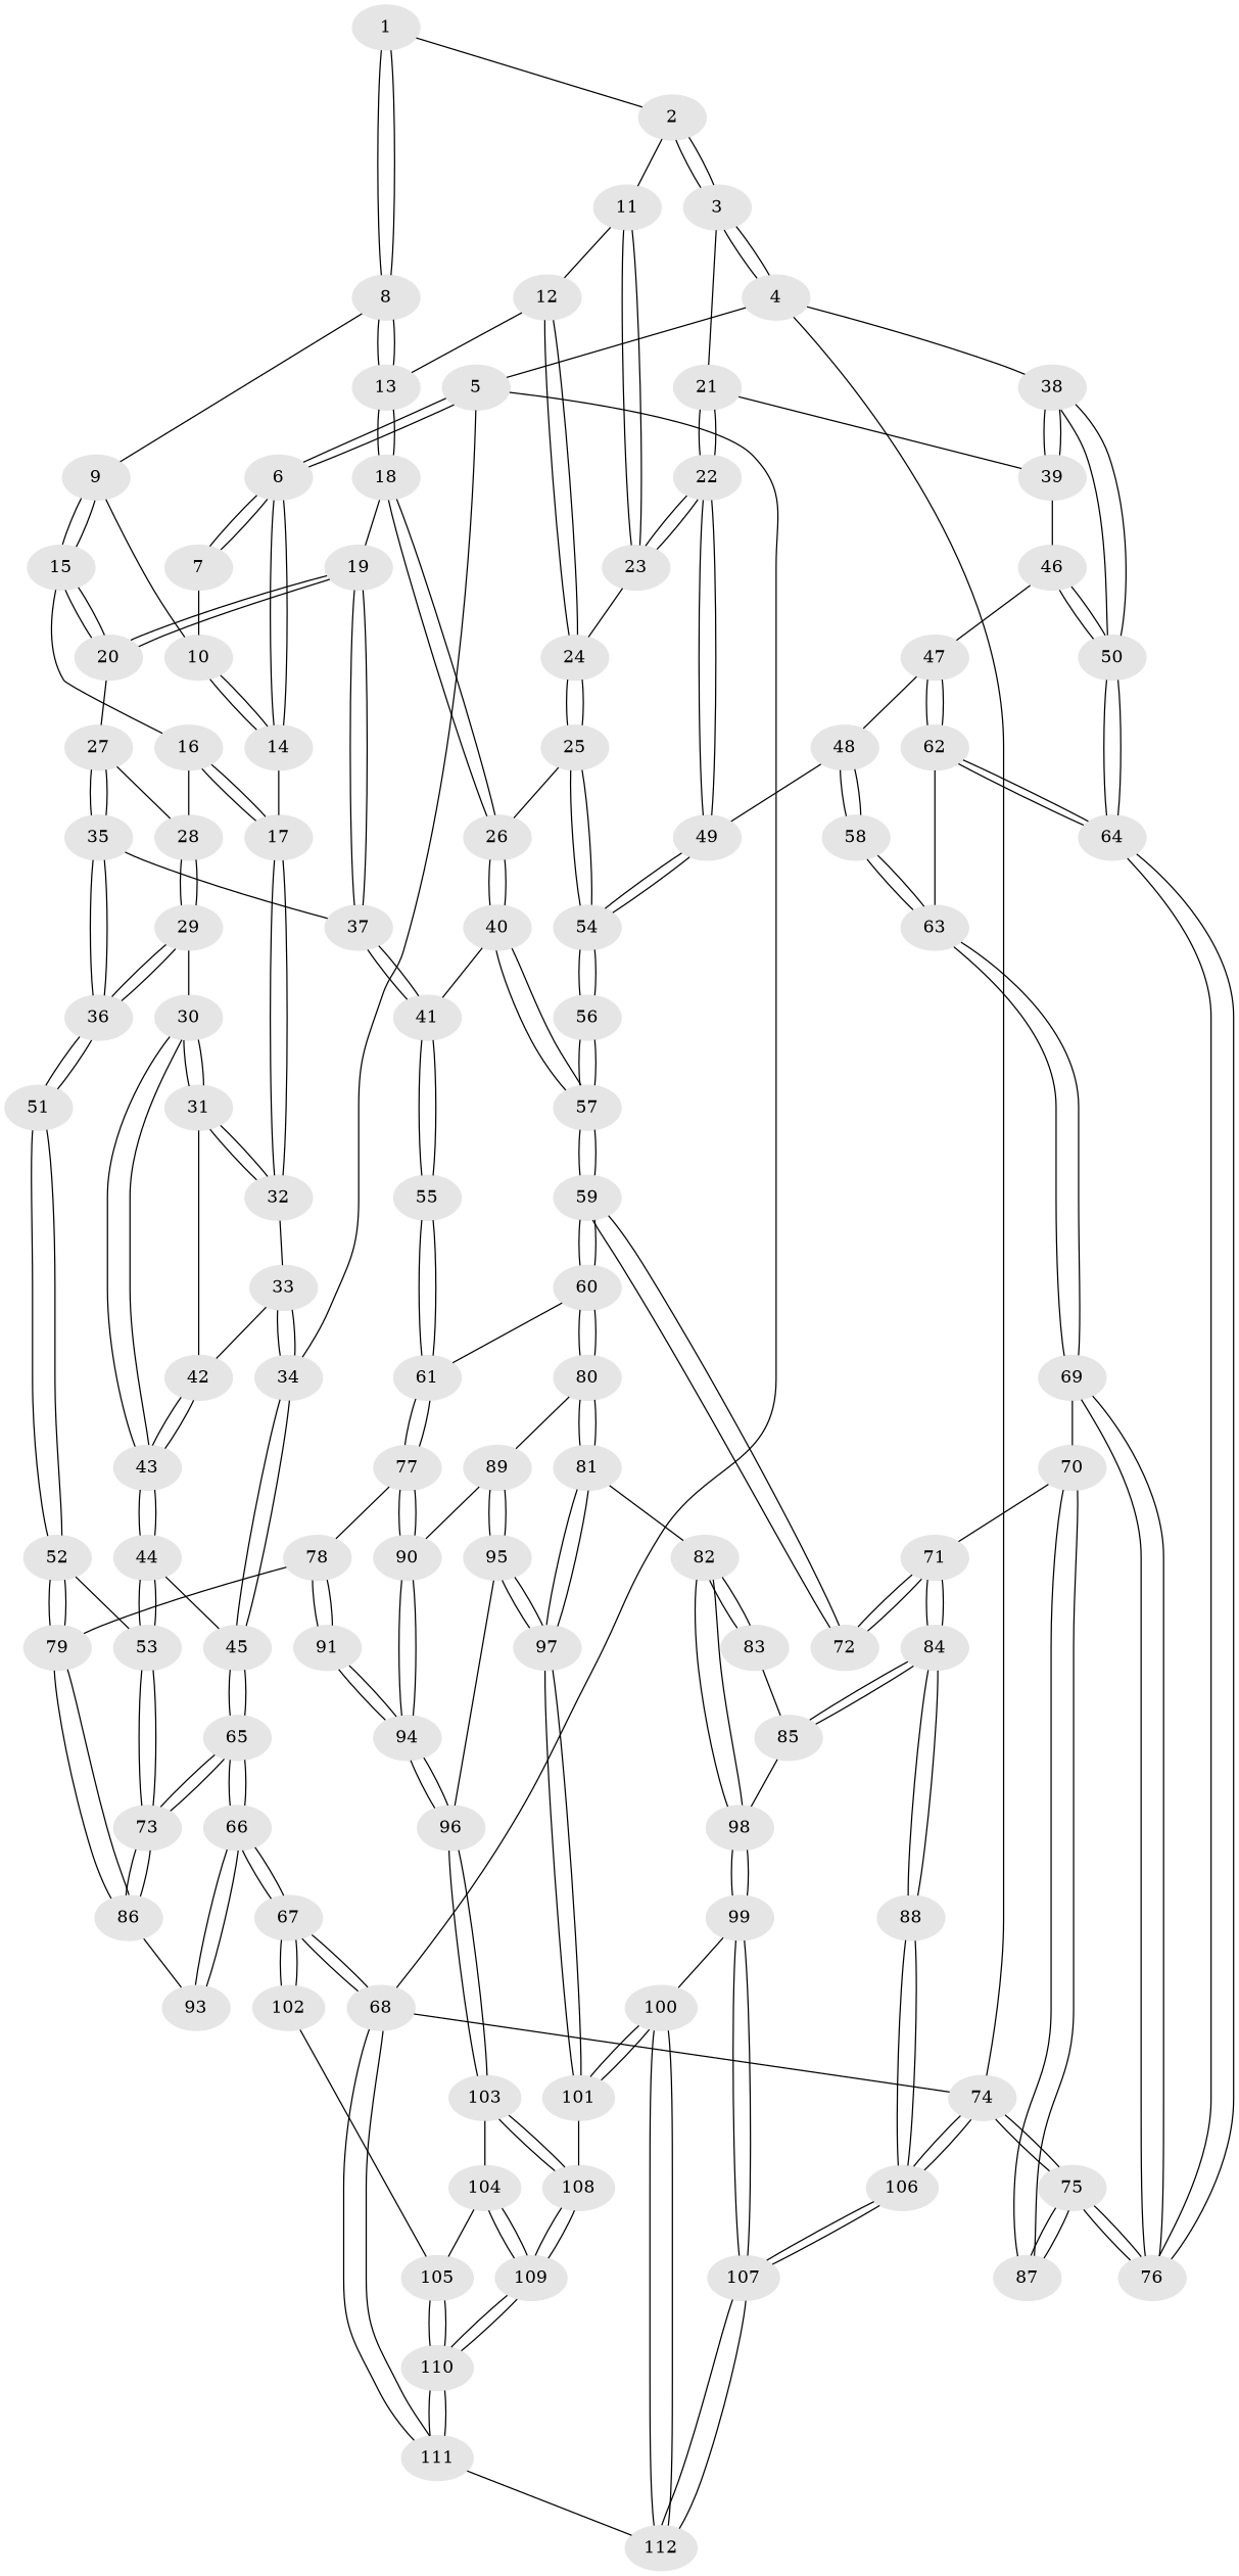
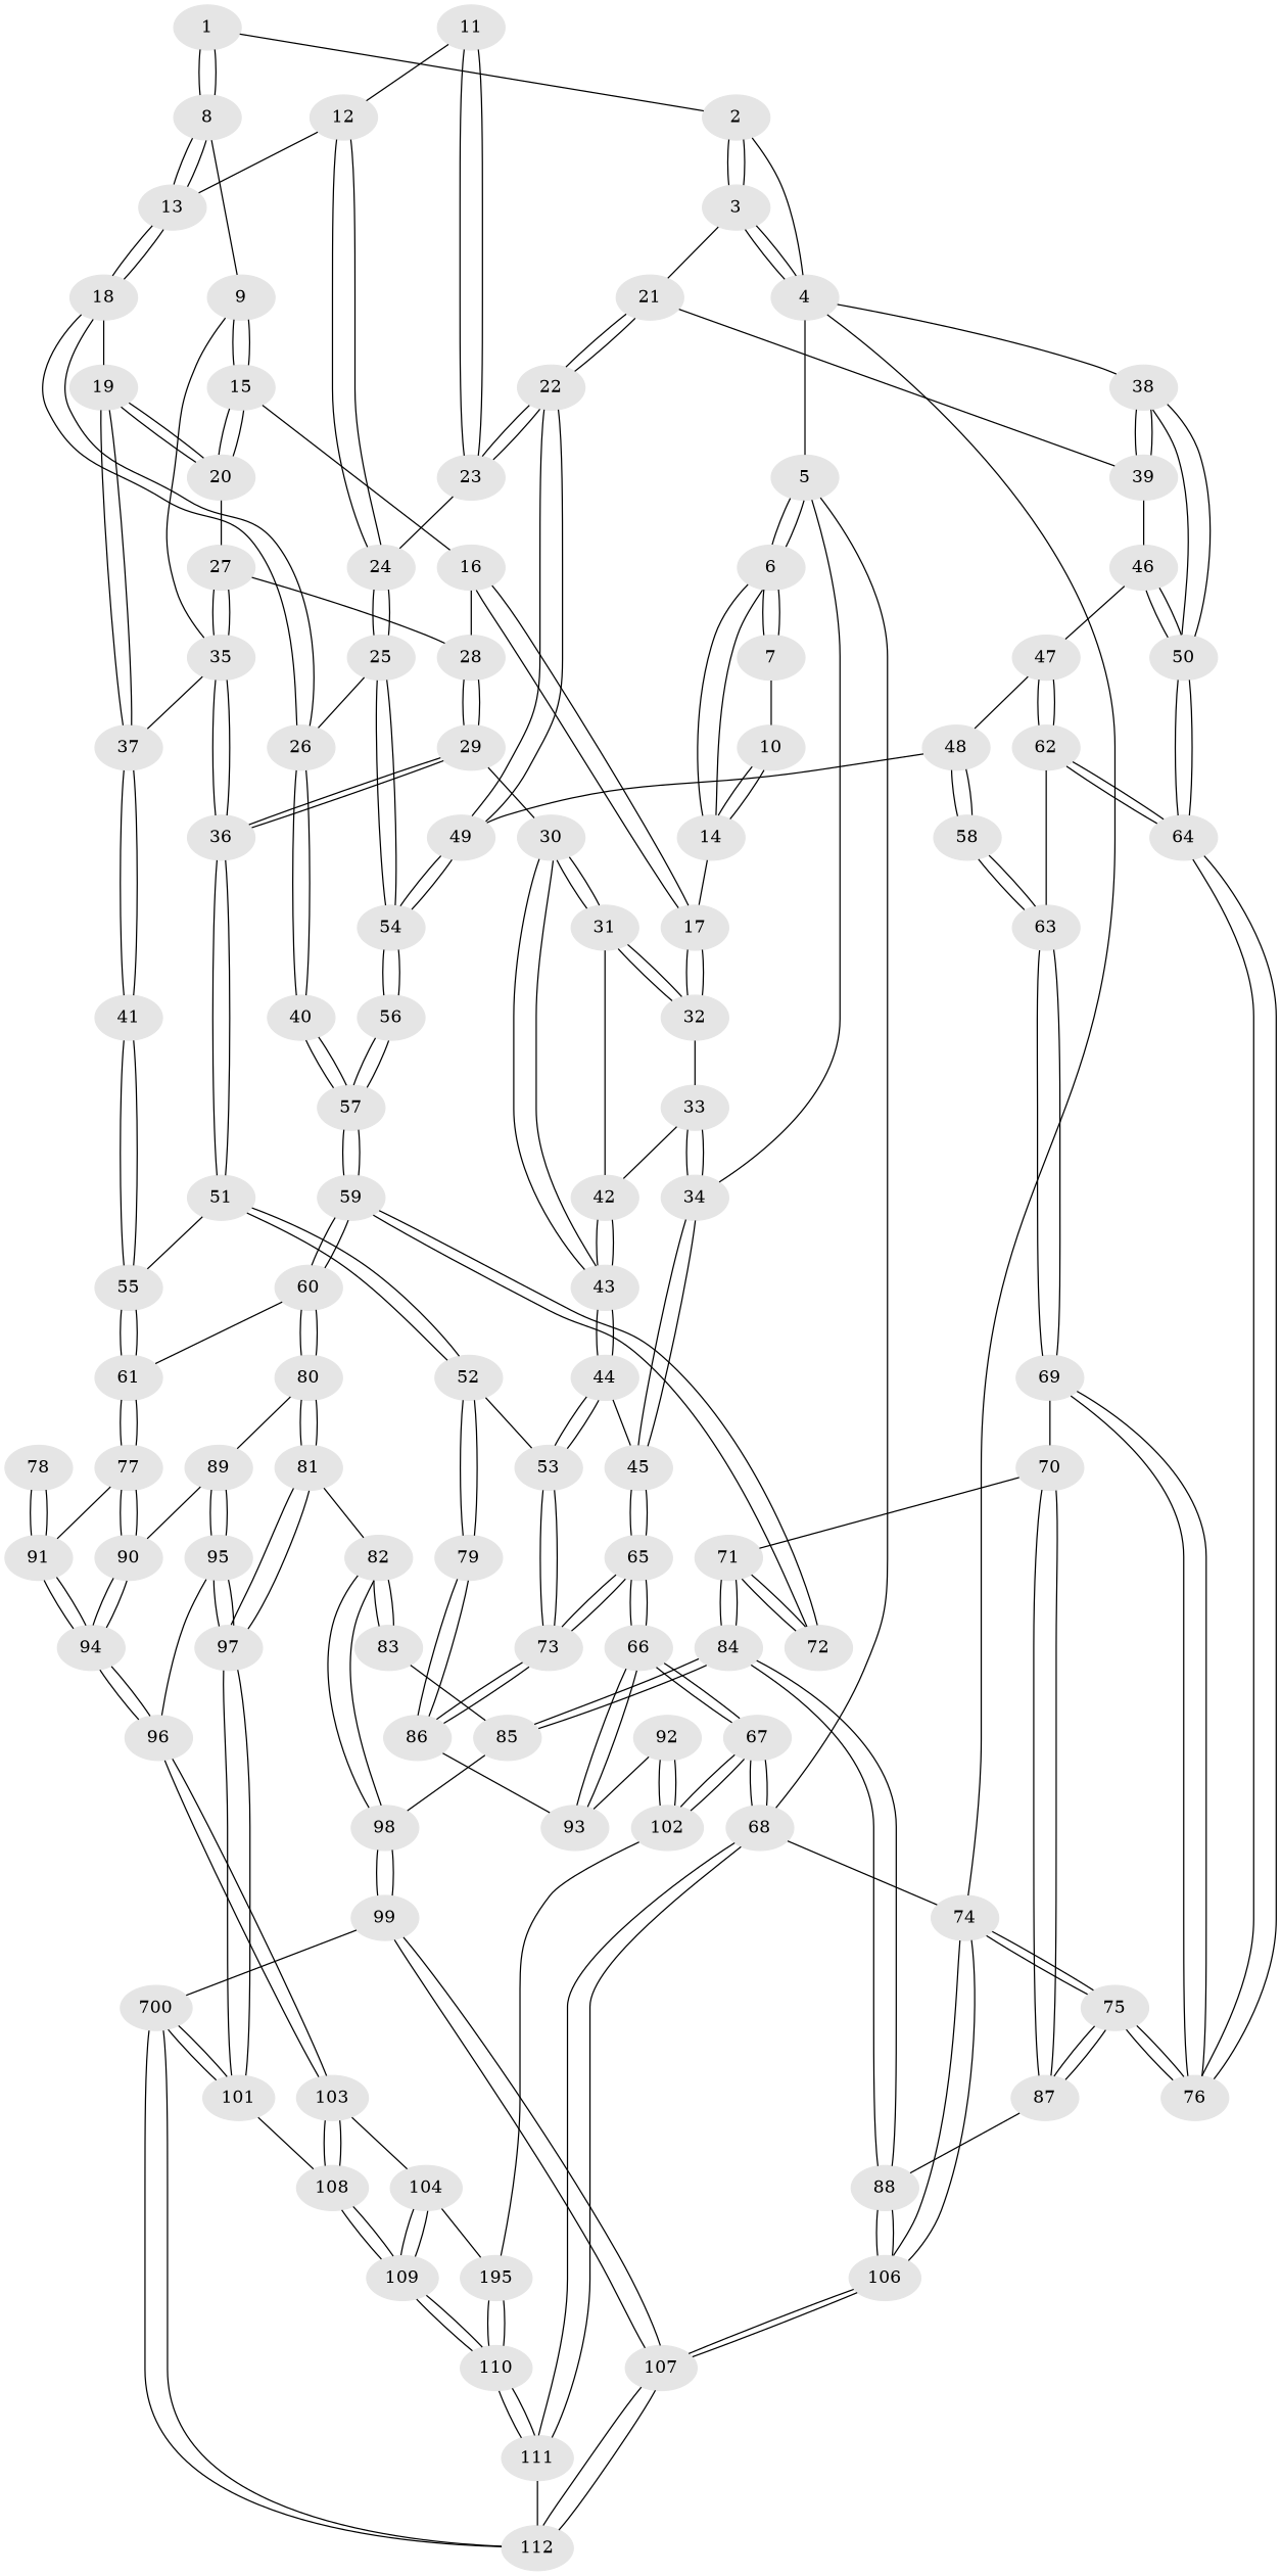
  graph {
    node [color=gray90 style=filled]
    1
    2
    8
    3
    11
    9
    13
    4
    21
    12
    23
    5
    38
    74
    22
    39
    6
    34
    68
    50
    75
    106
    7
    14
    45
    111
    10
    17
    15
    18
    16
    20
    24
    25
    19
    26
    32
    28
    27
    29
    33
    37
    40
    41
    35
    49
    46
    54
    56
    57
    36
    30
    31
    43
    51
    42
    44
    65
    55
    52
    64
    47
    59
    61
    53
    73
    66
    48
    62
    58
    63
    76
    79
    86
    77
    60
    72
    69
    80
    81
    89
    78
    90
    70
    67
    93
    102
-   105
+   105 [label=195]
    112
    71
    87
    84
    88
    85
    107
    91
    94
    82
    97
    95
    83
    98
    101
    99
    96
+   92
    103
    108
    104
-   100
+   100 [label=700]
    109
    110
    1 -- 2
    1 -- 8
    1 -- 8
    2 -- 3
    2 -- 3
-   2 -- 11
+   2 -- 4
    8 -- 9
    8 -- 13
    8 -- 13
    3 -- 4
    3 -- 4
    3 -- 21
    11 -- 12
    11 -- 23
    11 -- 23
-   9 -- 10
+   9 -- 35
    9 -- 15
    9 -- 15
    13 -- 18
    13 -- 18
    4 -- 5
    4 -- 38
    4 -- 74
    21 -- 22
    21 -- 22
    21 -- 39
    12 -- 13
    12 -- 24
    12 -- 24
    23 -- 24
    5 -- 6
    5 -- 6
    5 -- 34
    5 -- 68
    38 -- 39
    38 -- 39
    38 -- 50
    38 -- 50
    74 -- 75
    74 -- 75
    74 -- 106
    74 -- 106
    22 -- 23
    22 -- 23
    22 -- 49
    22 -- 49
    39 -- 46
    6 -- 7
    6 -- 7
    6 -- 14
    6 -- 14
    34 -- 45
    34 -- 45
    68 -- 74
    68 -- 111
    68 -- 111
    50 -- 64
    50 -- 64
    75 -- 76
    75 -- 76
    75 -- 87
    75 -- 87
    106 -- 107
    106 -- 107
    7 -- 10
    14 -- 17
    45 -- 65
    45 -- 65
    111 -- 112
    10 -- 14
    10 -- 14
    17 -- 32
    17 -- 32
    15 -- 16
    15 -- 20
    15 -- 20
    18 -- 19
    18 -- 26
    18 -- 26
    16 -- 17
    16 -- 17
    16 -- 28
    20 -- 27
    24 -- 25
    24 -- 25
    25 -- 26
    25 -- 54
    25 -- 54
    19 -- 20
    19 -- 20
    19 -- 37
    19 -- 37
    26 -- 40
    26 -- 40
    32 -- 33
    28 -- 29
    28 -- 29
    27 -- 28
    27 -- 35
    27 -- 35
    29 -- 36
    29 -- 36
    29 -- 30
    33 -- 34
    33 -- 34
    33 -- 42
    37 -- 41
    37 -- 41
-   40 -- 41
    40 -- 57
    40 -- 57
    41 -- 55
    41 -- 55
    35 -- 37
    35 -- 36
    35 -- 36
    49 -- 54
    49 -- 54
    46 -- 50
    46 -- 50
    46 -- 47
    54 -- 56
    54 -- 56
    56 -- 57
    56 -- 57
    57 -- 59
    57 -- 59
    36 -- 51
    36 -- 51
    30 -- 31
    30 -- 31
    30 -- 43
    30 -- 43
    31 -- 32
    31 -- 32
    31 -- 42
    43 -- 44
    43 -- 44
+   51 -- 55
    51 -- 52
    51 -- 52
    42 -- 43
    42 -- 43
    44 -- 45
    44 -- 53
    44 -- 53
    65 -- 73
    65 -- 73
    65 -- 66
    65 -- 66
    55 -- 61
    55 -- 61
    52 -- 53
    52 -- 79
    52 -- 79
    64 -- 76
    64 -- 76
    47 -- 48
    47 -- 62
    47 -- 62
    59 -- 60
    59 -- 60
    59 -- 72
    59 -- 72
    61 -- 77
    61 -- 77
    53 -- 73
    53 -- 73
    73 -- 86
    73 -- 86
    66 -- 67
    66 -- 67
    66 -- 93
    66 -- 93
    48 -- 49
    48 -- 58
    48 -- 58
    62 -- 64
    62 -- 64
    62 -- 63
    58 -- 63
    58 -- 63
    63 -- 69
    63 -- 69
    79 -- 86
    79 -- 86
    86 -- 93
-   77 -- 78
+   77 -- 91
    77 -- 90
    77 -- 90
    60 -- 61
    60 -- 80
    60 -- 80
    69 -- 76
    69 -- 76
    69 -- 70
    80 -- 81
    80 -- 81
    80 -- 89
    81 -- 82
    81 -- 97
    81 -- 97
    89 -- 90
    89 -- 95
    89 -- 95
-   78 -- 79
    78 -- 91
    78 -- 91
    90 -- 94
    90 -- 94
    70 -- 71
    70 -- 87
    70 -- 87
    67 -- 68
    67 -- 68
    67 -- 102
    67 -- 102
    102 -- 105
    105 -- 110
    105 -- 110
    71 -- 72
    71 -- 72
    71 -- 84
    71 -- 84
+   87 -- 88
    84 -- 88
    84 -- 88
    84 -- 85
    84 -- 85
    88 -- 106
    88 -- 106
    85 -- 98
    107 -- 112
    107 -- 112
    91 -- 94
    91 -- 94
    94 -- 96
    94 -- 96
    82 -- 83
    82 -- 83
    82 -- 98
    82 -- 98
    97 -- 101
    97 -- 101
    95 -- 97
    95 -- 97
    95 -- 96
    83 -- 85
    98 -- 99
    98 -- 99
    101 -- 108
    99 -- 107
    99 -- 107
    99 -- 100
    96 -- 103
    96 -- 103
+   92 -- 93
+   92 -- 102
+   92 -- 102
    103 -- 108
    103 -- 108
    103 -- 104
    108 -- 109
    108 -- 109
    104 -- 105
    104 -- 109
    104 -- 109
    100 -- 112
    100 -- 112
    100 -- 101
    100 -- 101
    109 -- 110
    109 -- 110
    110 -- 111
    110 -- 111
  }
